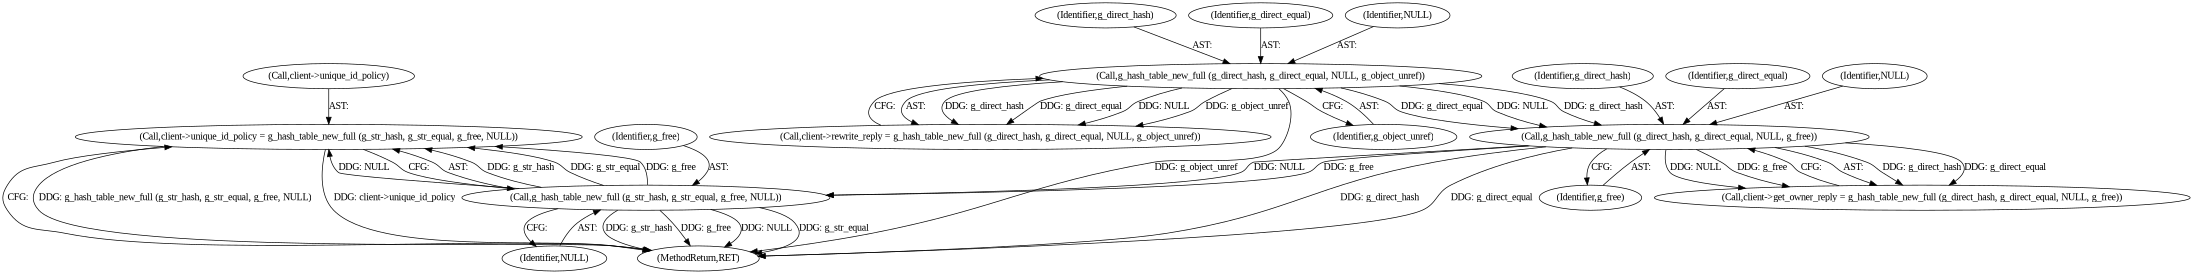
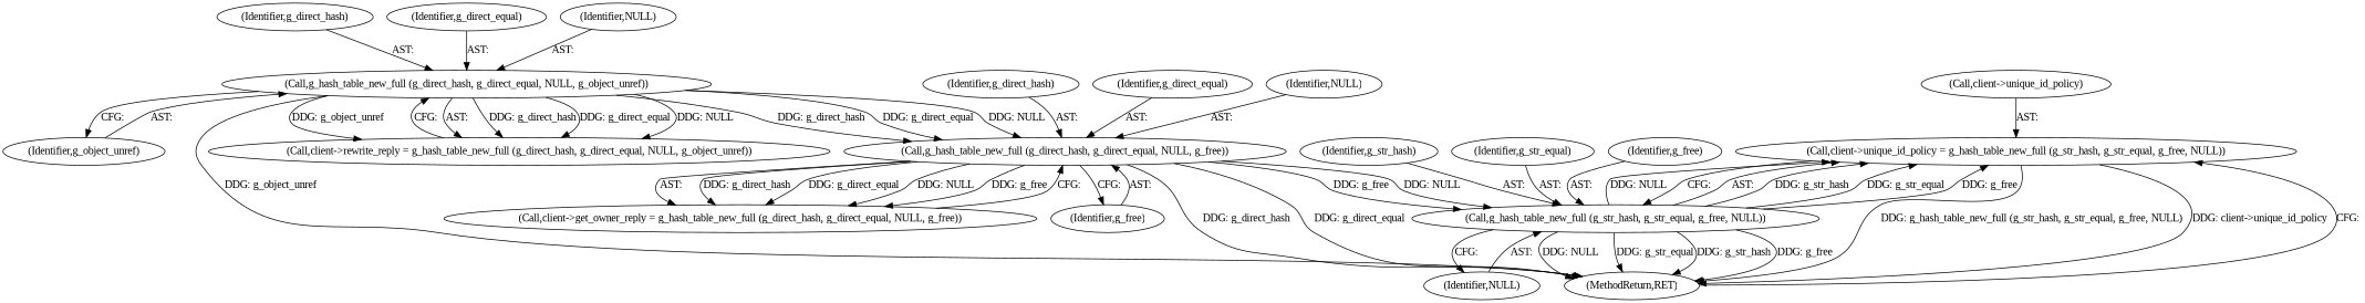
  digraph {
    fontname="Liberation Serif"
    node [fontname="Liberation Serif"]
    edge [fontname="Liberation Serif"]
    n1 [label="(Call,client->unique_id_policy = g_hash_table_new_full (g_str_hash, g_str_equal, g_free, NULL))"]
    n2 [label="(Call,g_hash_table_new_full (g_str_hash, g_str_equal, g_free, NULL))"]
    n3 [label="(MethodReturn,RET)"]
    n4 [label="(Identifier,NULL)"]
    n5 [label="(Call,g_hash_table_new_full (g_direct_hash, g_direct_equal, NULL, g_free))"]
    n6 [label="(Call,client->get_owner_reply = g_hash_table_new_full (g_direct_hash, g_direct_equal, NULL, g_free))"]
    n7 [label="(Identifier,g_free)"]
    n8 [label="(Call,g_hash_table_new_full (g_direct_hash, g_direct_equal, NULL, g_object_unref))"]
    n9 [label="(Call,client->rewrite_reply = g_hash_table_new_full (g_direct_hash, g_direct_equal, NULL, g_object_unref))"]
    n10 [label="(Identifier,g_object_unref)"]
    n11 [label="(Call,client->unique_id_policy)"]
    n12 [label="(Identifier,g_direct_hash)"]
+   n13 [label="(Identifier,g_str_hash)"]
    n14 [label="(Identifier,g_direct_hash)"]
+   n15 [label="(Identifier,g_str_equal)"]
    n16 [label="(Identifier,g_direct_equal)"]
    n17 [label="(Identifier,g_direct_equal)"]
    n18 [label="(Identifier,NULL)"]
    n19 [label="(Identifier,NULL)"]
    n20 [label="(Identifier,g_free)"]
    n1 -> n2 [label="CFG: "]
    n1 -> n3 [label="DDG: g_hash_table_new_full (g_str_hash, g_str_equal, g_free, NULL)"]
    n1 -> n3 [label="DDG: client->unique_id_policy"]
    n2 -> n1 [label="AST: "]
    n2 -> n1 [label="DDG: g_str_hash"]
    n2 -> n1 [label="DDG: g_str_equal"]
    n2 -> n1 [label="DDG: g_free"]
    n2 -> n1 [label="DDG: NULL"]
    n2 -> n3 [label="DDG: NULL"]
    n2 -> n3 [label="DDG: g_str_equal"]
    n2 -> n3 [label="DDG: g_str_hash"]
    n2 -> n3 [label="DDG: g_free"]
    n2 -> n4 [label="CFG: "]
    n3 -> n1 [label="CFG: "]
    n4 -> n2 [label="AST: "]
    n5 -> n2 [label="DDG: g_free"]
    n5 -> n2 [label="DDG: NULL"]
    n5 -> n3 [label="DDG: g_direct_hash"]
    n5 -> n3 [label="DDG: g_direct_equal"]
    n5 -> n6 [label="AST: "]
    n5 -> n6 [label="DDG: g_direct_hash"]
    n5 -> n6 [label="DDG: g_direct_equal"]
    n5 -> n6 [label="DDG: NULL"]
    n5 -> n6 [label="DDG: g_free"]
    n5 -> n7 [label="CFG: "]
    n6 -> n5 [label="CFG: "]
    n7 -> n5 [label="AST: "]
    n8 -> n3 [label="DDG: g_object_unref"]
    n8 -> n5 [label="DDG: g_direct_hash"]
    n8 -> n5 [label="DDG: g_direct_equal"]
    n8 -> n5 [label="DDG: NULL"]
    n8 -> n9 [label="AST: "]
    n8 -> n9 [label="DDG: g_direct_hash"]
    n8 -> n9 [label="DDG: g_direct_equal"]
    n8 -> n9 [label="DDG: NULL"]
    n8 -> n9 [label="DDG: g_object_unref"]
    n8 -> n10 [label="CFG: "]
    n9 -> n8 [label="CFG: "]
    n10 -> n8 [label="AST: "]
    n11 -> n1 [label="AST: "]
    n12 -> n8 [label="AST: "]
+   n13 -> n2 [label="AST: "]
    n14 -> n5 [label="AST: "]
+   n15 -> n2 [label="AST: "]
    n16 -> n8 [label="AST: "]
    n17 -> n5 [label="AST: "]
    n18 -> n5 [label="AST: "]
    n19 -> n8 [label="AST: "]
    n20 -> n2 [label="AST: "]
  }
